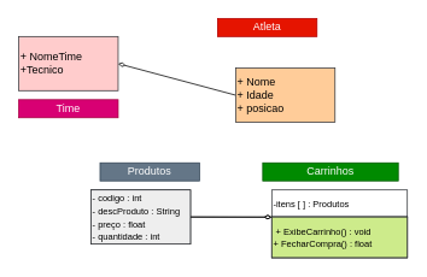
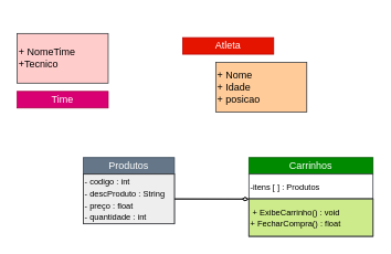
  <mxCell id="0" />
  <mxCell id="1" parent="0" />
  <mxCell id="2" value="Time" style="rounded=0;whiteSpace=wrap;html=1;fillColor=#d80073;fontColor=#ffffff;strokeColor=#A50040;" vertex="1" parent="1"><mxGeometry x="20" y="110" width="110" height="20" as="geometry" /></mxCell>
  <mxCell id="3" value="+ NomeTime&lt;br&gt;+Tecnico" style="rounded=0;whiteSpace=wrap;html=1;fillColor=#ffcccc;align=left;strokeColor=#36393d;" vertex="1" parent="1"><mxGeometry x="20" y="40" width="110" height="60" as="geometry" /></mxCell>
- <mxCell id="4" value="Atleta" style="rounded=0;whiteSpace=wrap;html=1;fillColor=#e51400;fontColor=#ffffff;strokeColor=#B20000;" vertex="1" parent="1"><mxGeometry x="240" y="20" width="110" height="20" as="geometry" /></mxCell>
- <mxCell id="5" style="edgeStyle=none;html=1;exitX=0;exitY=0.5;exitDx=0;exitDy=0;entryX=1;entryY=0.5;entryDx=0;entryDy=0;endArrow=diamondThin;endFill=0;" edge="1" parent="1" source="6" target="3"><mxGeometry relative="1" as="geometry" /></mxCell>
+ <mxCell id="4" value="Atleta" style="rounded=0;whiteSpace=wrap;html=1;fillColor=#e51400;fontColor=#ffffff;strokeColor=#B20000;" vertex="1" parent="1"><mxGeometry x="220" y="45" width="110" height="20" as="geometry" /></mxCell>
  <mxCell id="6" value="+ Nome&lt;br&gt;+ Idade&lt;br&gt;+ posicao" style="rounded=0;whiteSpace=wrap;html=1;fillColor=#ffcc99;align=left;strokeColor=#36393d;" vertex="1" parent="1"><mxGeometry x="260" y="75" width="110" height="60" as="geometry" /></mxCell>
- <mxCell id="7" value="Produtos" style="rounded=0;whiteSpace=wrap;html=1;fillColor=#647687;fontColor=#ffffff;strokeColor=#314354;" vertex="1" parent="1"><mxGeometry x="110" y="180" width="110" height="20" as="geometry" /></mxCell>
+ <mxCell id="7" value="Produtos" style="rounded=0;whiteSpace=wrap;html=1;fillColor=#647687;fontColor=#ffffff;strokeColor=#314354;" vertex="1" parent="1"><mxGeometry x="100" y="190" width="110" height="20" as="geometry" /></mxCell>
  <mxCell id="8" style="edgeStyle=none;html=1;exitX=1;exitY=0.5;exitDx=0;exitDy=0;fontSize=11;endArrow=diamondThin;endFill=0;" edge="1" parent="1" source="9"><mxGeometry relative="1" as="geometry"><mxPoint x="300" y="240.138" as="targetPoint" /></mxGeometry></mxCell>
  <mxCell id="9" value="&lt;font size=&quot;1&quot;&gt;- codigo : int&lt;br&gt;- descProduto : String&lt;br&gt;- preço : float&lt;br&gt;- quantidade : int&lt;br&gt;&lt;/font&gt;" style="rounded=0;whiteSpace=wrap;html=1;fillColor=none;align=left;" vertex="1" parent="1"><mxGeometry x="100" y="210" width="110" height="60" as="geometry" /></mxCell>
  <mxCell id="10" style="edgeStyle=none;html=1;exitX=1;exitY=0.5;exitDx=0;exitDy=0;fontSize=11;endArrow=diamondThin;endFill=0;" edge="1" source="11" parent="1"><mxGeometry relative="1" as="geometry"><mxPoint x="300" y="240.138" as="targetPoint" /></mxGeometry></mxCell>
  <mxCell id="11" value="&lt;font size=&quot;1&quot;&gt;- codigo : int&lt;br&gt;- descProduto : String&lt;br&gt;- preço : float&lt;br&gt;- quantidade : int&lt;br&gt;&lt;/font&gt;" style="rounded=0;whiteSpace=wrap;html=1;fillColor=#eeeeee;align=left;strokeColor=#36393d;" vertex="1" parent="1"><mxGeometry x="100" y="210" width="110" height="60" as="geometry" /></mxCell>
- <mxCell id="12" value="Carrinhos" style="rounded=0;whiteSpace=wrap;html=1;fillColor=#008a00;fontColor=#ffffff;strokeColor=#005700;" vertex="1" parent="1"><mxGeometry x="290" y="180" width="150" height="20" as="geometry" /></mxCell>
+ <mxCell id="12" value="Carrinhos" style="rounded=0;whiteSpace=wrap;html=1;fillColor=#008a00;fontColor=#ffffff;strokeColor=#005700;" vertex="1" parent="1"><mxGeometry x="300" y="190" width="150" height="20" as="geometry" /></mxCell>
  <mxCell id="13" value="&lt;font size=&quot;1&quot;&gt;-itens [ ] : Produtos&lt;br&gt;&lt;/font&gt;" style="rounded=0;whiteSpace=wrap;html=1;fillColor=#ffffff;align=left;strokeColor=#36393d;" vertex="1" parent="1"><mxGeometry x="300" y="210" width="150" height="30" as="geometry" /></mxCell>
  <mxCell id="14" value="&lt;font style=&quot;font-size: 10px;&quot;&gt;&amp;nbsp;+ ExibeCarrinho() : void&lt;br&gt;+ FecharCompra() : float&lt;br&gt;&lt;/font&gt;" style="rounded=0;whiteSpace=wrap;html=1;fontSize=11;fillColor=none;align=left;" vertex="1" parent="1"><mxGeometry x="300" y="240" width="150" height="45" as="geometry" /></mxCell>
  <mxCell id="15" value="&lt;font style=&quot;font-size: 10px;&quot;&gt;&amp;nbsp;+ ExibeCarrinho() : void&lt;br&gt;+ FecharCompra() : float&lt;br&gt;&lt;/font&gt;" style="rounded=0;whiteSpace=wrap;html=1;fontSize=11;fillColor=none;align=left;" vertex="1" parent="1"><mxGeometry x="300" y="240" width="150" height="45" as="geometry" /></mxCell>
  <mxCell id="16" value="&lt;font style=&quot;font-size: 10px;&quot;&gt;&amp;nbsp;+ ExibeCarrinho() : void&lt;br&gt;+ FecharCompra() : float&lt;br&gt;&lt;/font&gt;" style="rounded=0;whiteSpace=wrap;html=1;fontSize=11;fillColor=#cdeb8b;align=left;strokeColor=#36393d;" vertex="1" parent="1"><mxGeometry x="300" y="240" width="150" height="45" as="geometry" /></mxCell>
